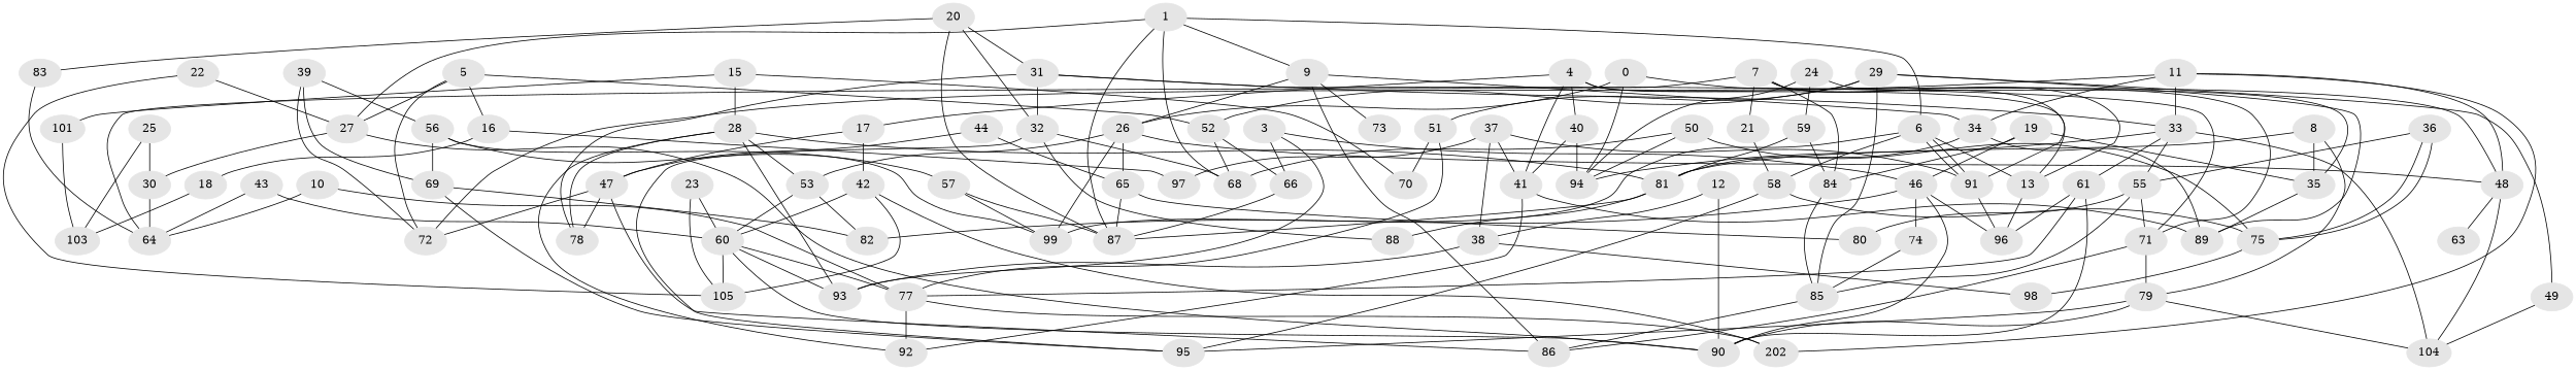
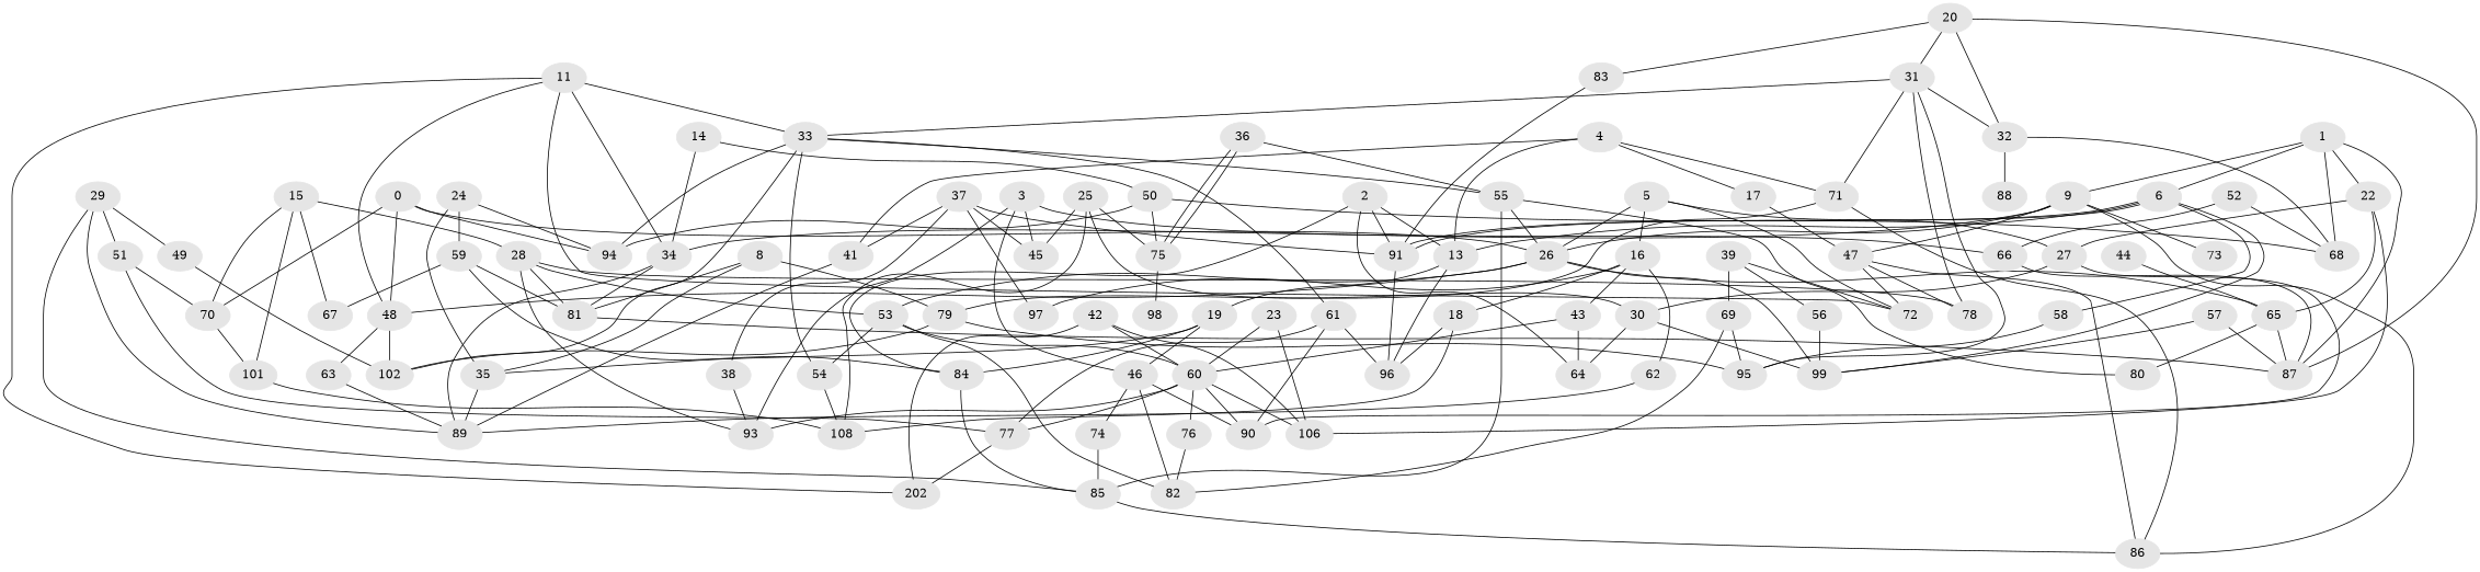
  graph {
    node [color=gray90 style=filled]
    1
    6
    9
    22
    68
    87
    13
    91
    58
    99
    26
    34
    73
    86
    27
    65
-   105
-   2 [label=7]
-   21
+   105 [label=106]
+   2
    64
    84
    19
    96
    85
    3
+   45
    46
    66
    93
    90
    74
    82
    4
    17
-   40
    41
    71
    42
    47
    94
-   92
    89
    79
    5
    16
    52
    72
    18
    43
+   62
    97
    30
    95
    75
    n55 [label=0]
    48
    70
    53
-   104
+   104 [label=102]
    63
    101
    8
    35
    81
    88
-   10
    77
    n68 [label=202]
    11
    33
+   54
    55
    61
-   12
    38
    98
+   14
    50
    15
    28
+   67
    78
-   103
+   103 [label=108]
    60
    20
    31
    32
    83
    80
    23
+   76
    24
    59
    25
    29
    49
    51
    36
    37
    39
    56
    69
    57
    44
    1 -- 6
    1 -- 9
-   1 -- 27
+   1 -- 22
    1 -- 68
    1 -- 87
    6 -- 13
    6 -- 91
    6 -- 91
    6 -- 58
    6 -- 99
    9 -- 26
    9 -- 34
    9 -- 73
    9 -- 86
    22 -- 27
+   22 -- 65
    22 -- 105
+   13 -- 19
    13 -- 96
    91 -- 96
    58 -- 95
-   58 -- 75
+   25 -- 75
    26 -- 99
    26 -- 65
    26 -- 48
    26 -- 53
    34 -- 89
    34 -- 81
    27 -- 90
    27 -- 30
    65 -- 87
    65 -- 80
    2 -- 13
    2 -- 91
-   2 -- 21
    2 -- 64
    2 -- 84
-   21 -- 58
    84 -- 85
    19 -- 84
    19 -- 46
    19 -- 35
    85 -- 86
+   3 -- 45
    3 -- 46
    3 -- 66
    3 -- 93
    46 -- 90
    46 -- 74
    46 -- 82
    66 -- 87
    74 -- 85
    4 -- 13
    4 -- 17
-   4 -- 40
    4 -- 41
    4 -- 71
-   17 -- 42
    17 -- 47
-   40 -- 41
-   40 -- 94
-   41 -- 92
    41 -- 89
    71 -- 86
    71 -- 79
    42 -- 105
    42 -- n68
    42 -- 60
    47 -- 86
    47 -- 72
    47 -- 78
-   79 -- 90
    79 -- 95
    79 -- 104
    5 -- 27
    5 -- 16
-   5 -- 52
+   5 -- 26
    5 -- 72
    16 -- 18
+   16 -- 43
+   16 -- 62
    16 -- 97
    52 -- 68
    52 -- 66
-   46 -- 96
+   18 -- 96
    18 -- 103
    43 -- 64
    43 -- 60
+   62 -- 89
+   30 -- 99
    30 -- 64
    75 -- 98
    n55 -- 26
    n55 -- 94
    n55 -- 48
+   n55 -- 70
    48 -- 104
    48 -- 63
+   70 -- 101
    53 -- 82
+   53 -- 54
    53 -- 60
+   63 -- 89
    101 -- 103
    8 -- 79
    8 -- 35
    8 -- 81
    35 -- 89
    81 -- 87
-   81 -- 88
-   10 -- 64
-   10 -- 77
-   77 -- 92
    77 -- n68
    11 -- 34
    11 -- 72
    11 -- 48
    11 -- n68
    11 -- 33
    33 -- 94
    33 -- 104
+   33 -- 54
    33 -- 55
    33 -- 61
+   54 -- 103
    55 -- 85
-   55 -- 71
+   55 -- 26
    55 -- 80
    61 -- 96
    61 -- 90
    61 -- 77
-   12 -- 90
-   12 -- 38
    38 -- 93
-   38 -- 98
+   14 -- 34
+   14 -- 50
    50 -- 68
    50 -- 94
    50 -- 75
    15 -- 70
    15 -- 101
    15 -- 28
+   15 -- 67
    28 -- 93
-   28 -- 92
    28 -- 53
    28 -- 81
    28 -- 78
    60 -- 105
    60 -- 93
    60 -- 90
    60 -- 77
+   60 -- 76
    20 -- 87
    20 -- 31
    20 -- 32
    20 -- 83
    31 -- 71
    31 -- 33
    31 -- 78
    31 -- 32
    32 -- 68
-   32 -- 95
+   31 -- 95
    32 -- 88
-   83 -- 64
+   83 -- 91
    23 -- 105
    23 -- 60
+   76 -- 82
    24 -- 94
    24 -- 35
    24 -- 59
    59 -- 84
    59 -- 81
+   59 -- 67
+   25 -- 45
    25 -- 30
    25 -- 103
    29 -- 85
    29 -- 89
-   29 -- 52
    29 -- 49
    29 -- 51
    49 -- 104
    51 -- 70
    51 -- 77
    36 -- 75
    36 -- 75
    36 -- 55
    37 -- 91
+   37 -- 45
    37 -- 41
    37 -- 97
    37 -- 38
    39 -- 72
    39 -- 56
    39 -- 69
    56 -- 99
-   56 -- 69
-   56 -- 57
    69 -- 82
    69 -- 95
    57 -- 87
    57 -- 99
    44 -- 65
-   44 -- 47
+   9 -- 47
  }
